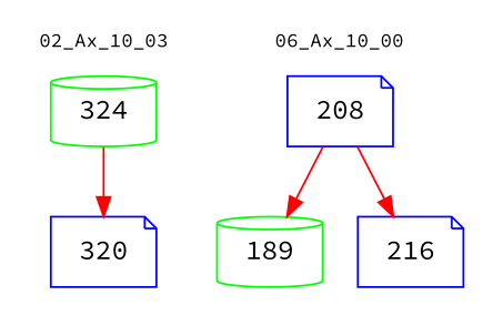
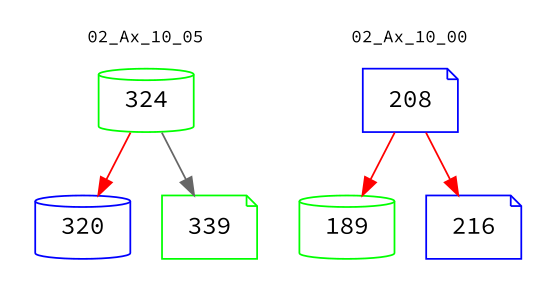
  digraph {
    fontname="Source Code Pro"
    node [color=green fontname="Source Code Pro" shape=cylinder]
    edge [color=red fontname="Source Code Pro"]
    n1 [label=324]
-   n2 [color=blue label=320 shape=note]
+   n2 [color=blue label=320]
+   n3 [label=339 shape=note]
    n4 [color=blue label=208 shape=note]
    n5 [label=189]
    n6 [color=blue label=216 shape=note]
    subgraph cluster_1 {
      color=white
      fontsize=10
-     label="02_Ax_10_03"
+     label="02_Ax_10_05"
      n1
      n2
+     n3
    }
    subgraph cluster_2 {
      color=white
      fontsize=10
-     label="06_Ax_10_00"
+     label="02_Ax_10_00"
      n4
      n5
      n6
    }
    n1 -> n2
+   n1 -> n3 [color=gray40]
    n4 -> n5
    n4 -> n6
  }
